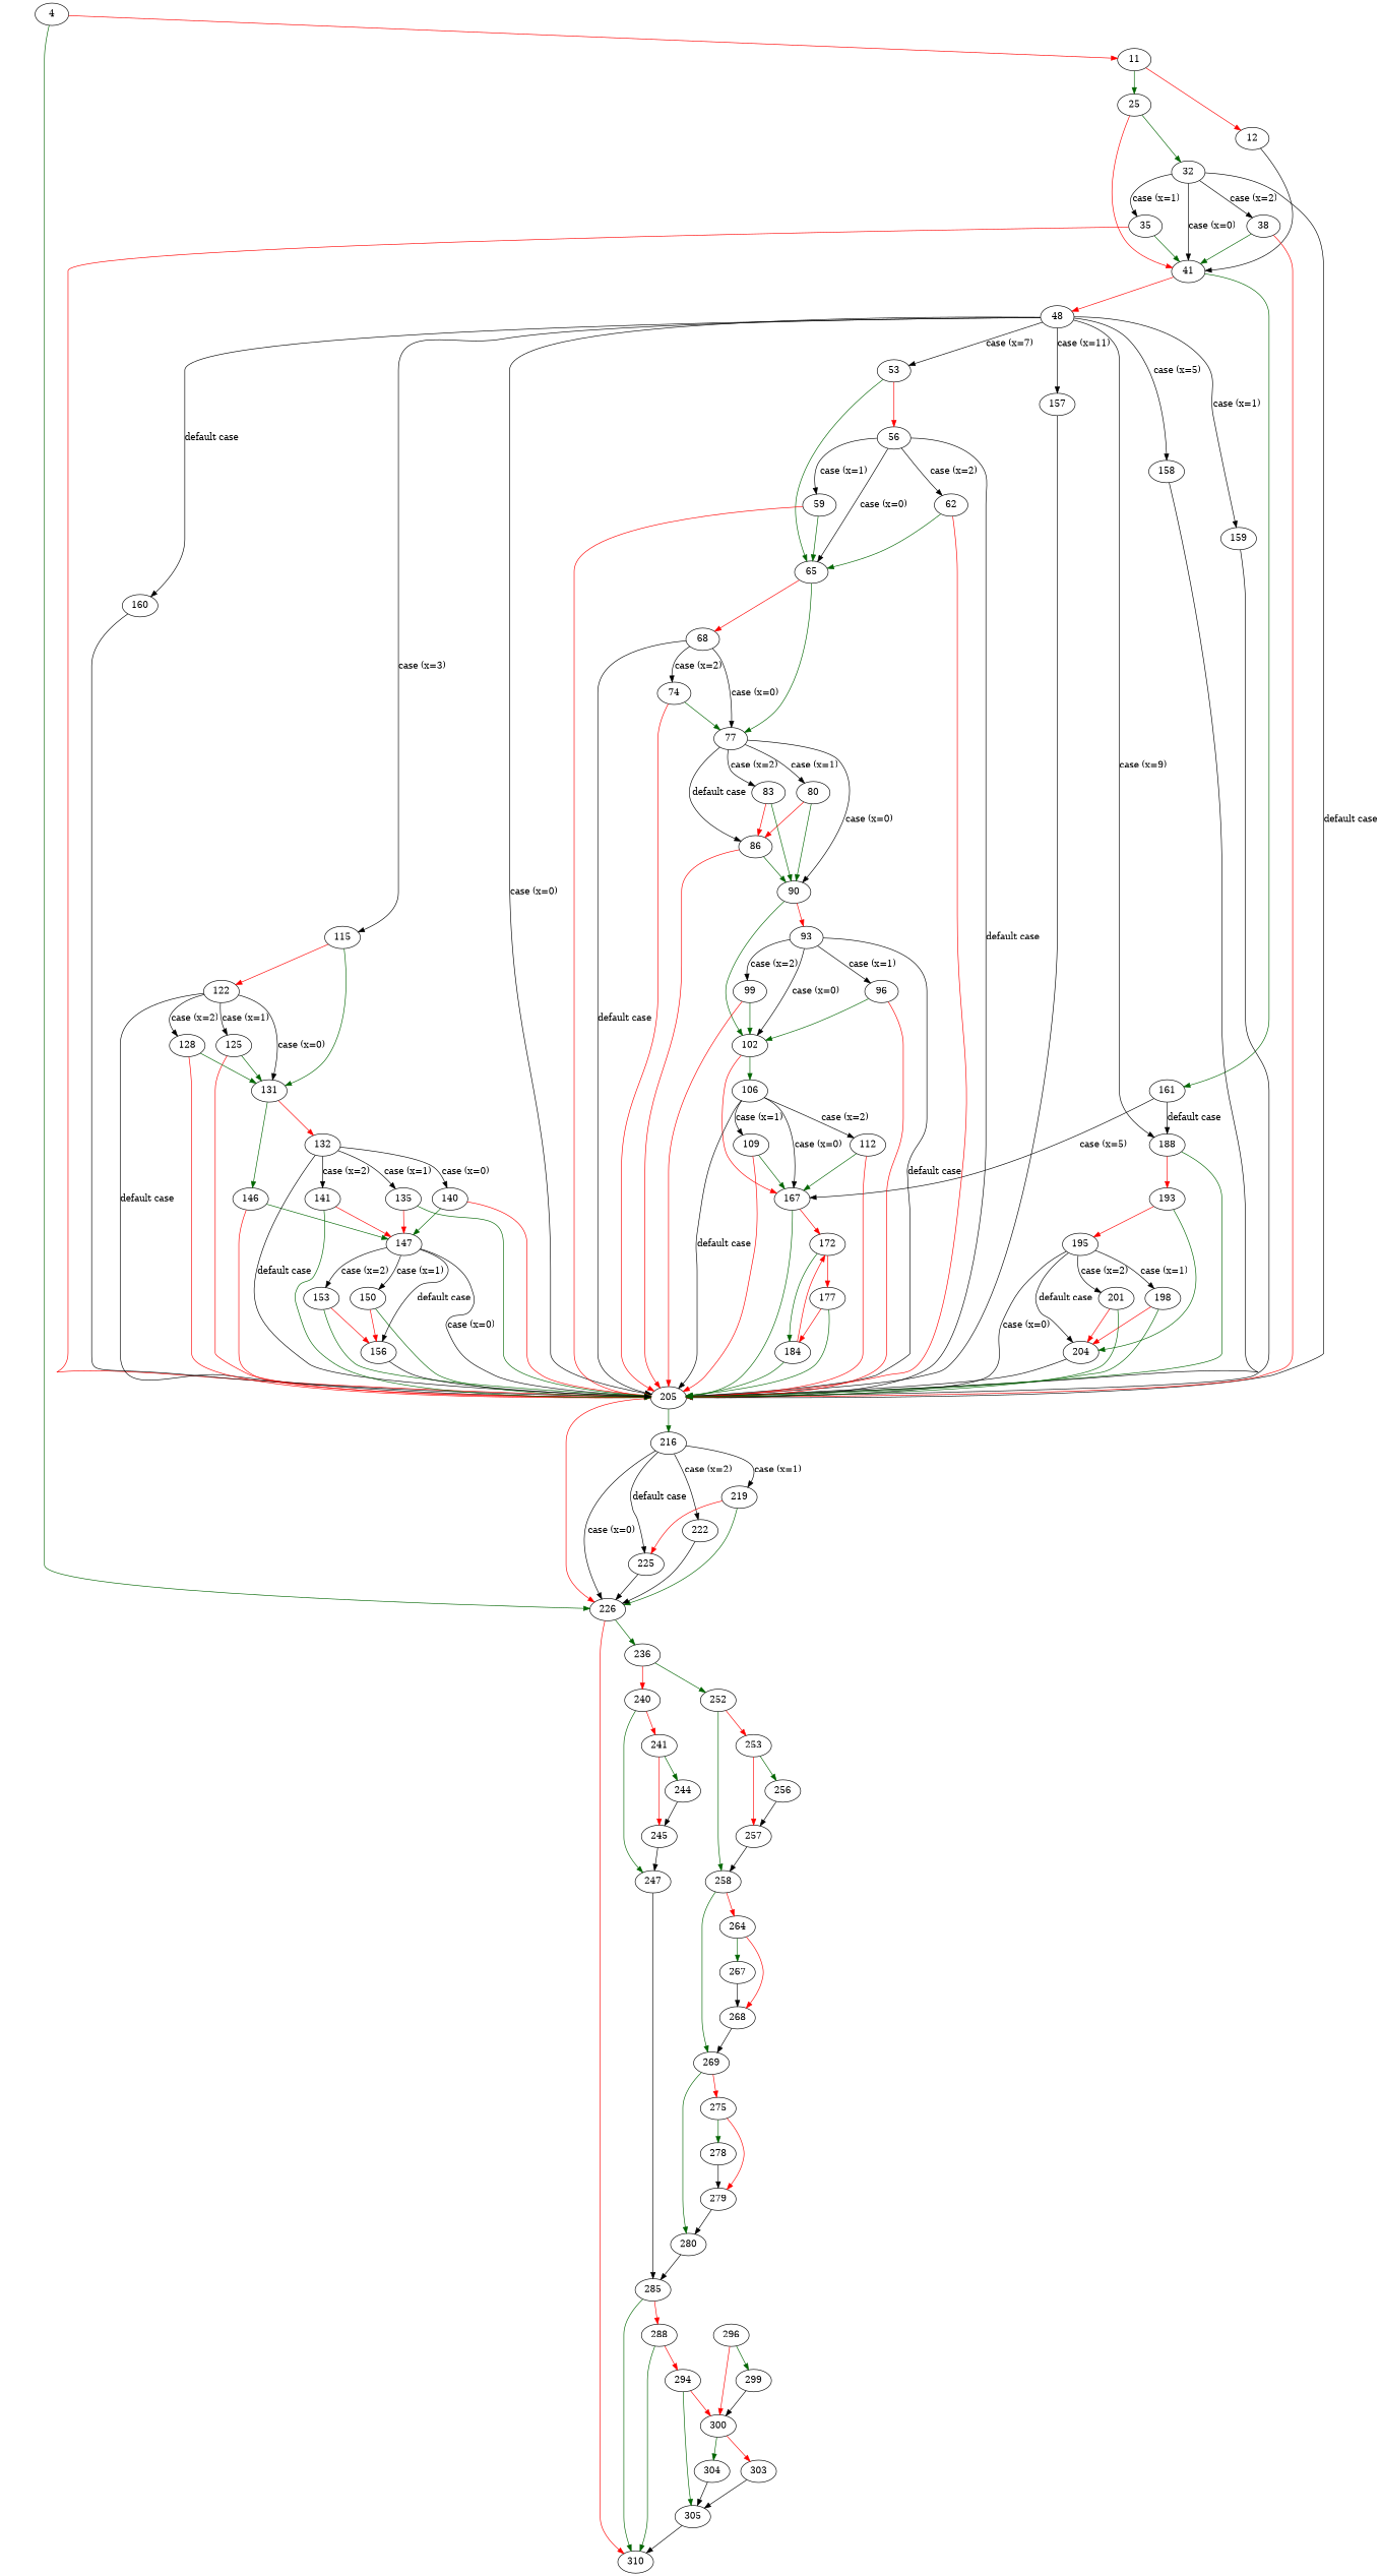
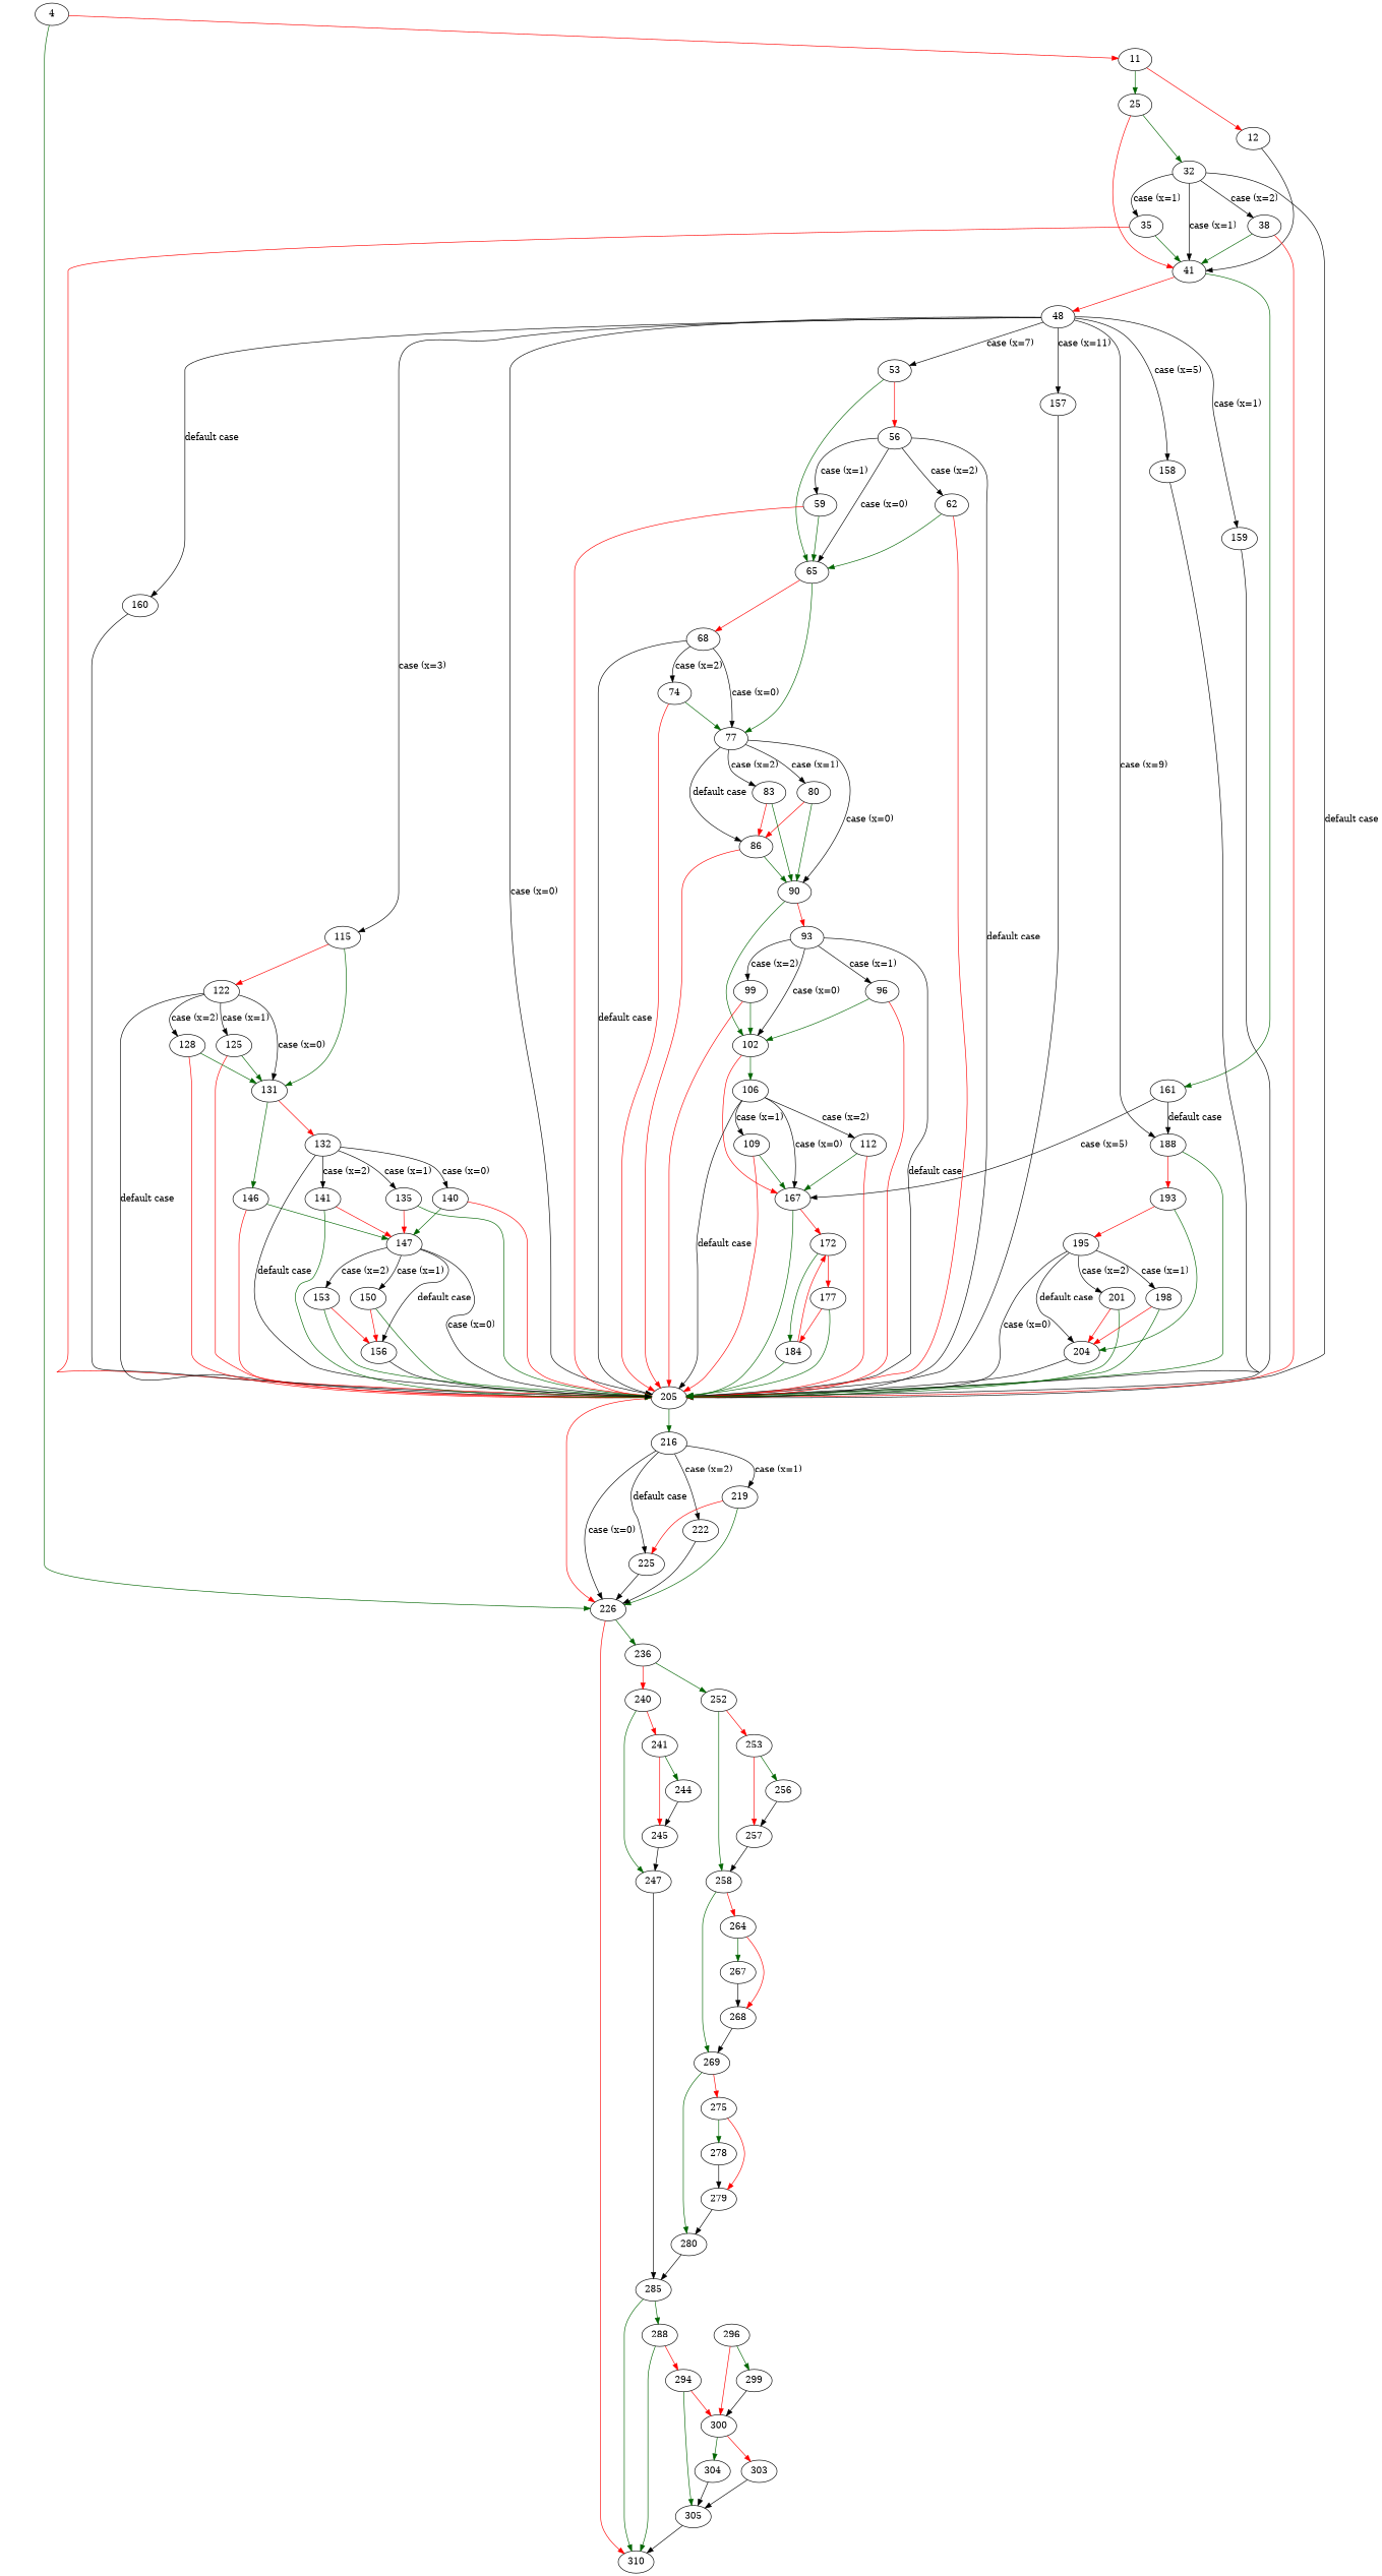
  strict digraph {
    edge [cond=true]
    4 [entry=true]
    226
    11
    236
    310
    25
    12
    252
    240
    41
    32
    161
    48
    35
    38
    205
    188
    167
    53
    115
    157
    158
    159
    160
    216
    219
    222
    225
    193
    172
    65
    56
    131
    122
    77
    68
    59
    62
    146
    132
    125
    128
    204
    195
    90
    80
    83
    86
    74
    102
    93
    106
    96
    99
    109
    112
    184
    177
    147
    140
    135
    141
    150
    153
    156
    198
    201
    258
    253
    247
    241
    269
    264
    256
    257
    285
    244
    245
    288
    294
    280
    275
    267
    268
    278
    279
    305
    300
    296
    299
    304
    303
    4 -> 226 [color=darkgreen]
    4 -> 11 [color=red cond=false]
    226 -> 236 [color=darkgreen]
    226 -> 310 [color=red cond=false]
    11 -> 25 [color=darkgreen]
    11 -> 12 [color=red cond=false]
    236 -> 252 [color=darkgreen]
    236 -> 240 [color=red cond=false]
    25 -> 41 [color=red cond=false]
    25 -> 32 [color=darkgreen]
    12 -> 41 [cond=""]
    252 -> 258 [color=darkgreen]
    252 -> 253 [color=red cond=false]
    240 -> 247 [color=darkgreen]
    240 -> 241 [color=red cond=false]
    41 -> 161 [color=darkgreen]
    41 -> 48 [color=red cond=false]
-   32 -> 41 [cond="case (x=0)" label="case (x=0)"]
+   32 -> 41 [cond="case (x=0)" label="case (x=1)"]
    32 -> 35 [cond="case (x=1)" label="case (x=1)"]
    32 -> 38 [cond="case (x=2)" label="case (x=2)"]
    32 -> 205 [cond="default case" label="default case"]
    161 -> 188 [cond="default case" label="default case"]
    161 -> 167 [cond="case (x=5)" label="case (x=5)"]
    48 -> 205 [cond="case (x=0)" label="case (x=0)"]
    48 -> 188 [cond="case (x=9)" label="case (x=9)"]
    48 -> 53 [cond="case (x=7)" label="case (x=7)"]
    48 -> 115 [cond="case (x=3)" label="case (x=3)"]
    48 -> 157 [cond="case (x=11)" label="case (x=11)"]
    48 -> 158 [cond="case (x=5)" label="case (x=5)"]
    48 -> 159 [cond="case (x=1)" label="case (x=1)"]
    48 -> 160 [cond="default case" label="default case"]
    35 -> 41 [color=darkgreen]
    35 -> 205 [color=red cond=false]
    38 -> 41 [color=darkgreen]
    38 -> 205 [color=red cond=false]
    205 -> 226 [color=red cond=false]
    205 -> 216 [color=darkgreen]
    188 -> 205 [color=darkgreen]
    188 -> 193 [color=red cond=false]
    167 -> 205 [color=darkgreen]
    167 -> 172 [color=red cond=false]
    53 -> 65 [color=darkgreen]
    53 -> 56 [color=red cond=false]
    115 -> 131 [color=darkgreen]
    115 -> 122 [color=red cond=false]
    157 -> 205 [cond=""]
    158 -> 205 [cond=""]
    159 -> 205 [cond=""]
    160 -> 205 [cond=""]
    216 -> 226 [cond="case (x=0)" label="case (x=0)"]
    216 -> 219 [cond="case (x=1)" label="case (x=1)"]
    216 -> 222 [cond="case (x=2)" label="case (x=2)"]
    216 -> 225 [cond="default case" label="default case"]
    219 -> 226 [color=darkgreen]
    219 -> 225 [color=red cond=false]
    222 -> 226 [cond=""]
    225 -> 226 [cond=""]
    193 -> 204 [color=darkgreen]
    193 -> 195 [color=red cond=false]
    172 -> 184 [color=darkgreen]
    172 -> 177 [color=red cond=false]
    65 -> 77 [color=darkgreen]
    65 -> 68 [color=red cond=false]
    56 -> 205 [cond="default case" label="default case"]
    56 -> 65 [cond="case (x=0)" label="case (x=0)"]
    56 -> 59 [cond="case (x=1)" label="case (x=1)"]
    56 -> 62 [cond="case (x=2)" label="case (x=2)"]
    131 -> 146 [color=darkgreen]
    131 -> 132 [color=red cond=false]
    122 -> 205 [cond="default case" label="default case"]
    122 -> 131 [cond="case (x=0)" label="case (x=0)"]
    122 -> 125 [cond="case (x=1)" label="case (x=1)"]
    122 -> 128 [cond="case (x=2)" label="case (x=2)"]
    77 -> 90 [cond="case (x=0)" label="case (x=0)"]
    77 -> 80 [cond="case (x=1)" label="case (x=1)"]
    77 -> 83 [cond="case (x=2)" label="case (x=2)"]
    77 -> 86 [cond="default case" label="default case"]
    68 -> 205 [cond="default case" label="default case"]
    68 -> 77 [cond="case (x=0)" label="case (x=0)"]
    68 -> 74 [cond="case (x=2)" label="case (x=2)"]
    59 -> 205 [color=red cond=false]
    59 -> 65 [color=darkgreen]
    62 -> 205 [color=red cond=false]
    62 -> 65 [color=darkgreen]
    146 -> 205 [color=red cond=false]
    146 -> 147 [color=darkgreen]
    132 -> 205 [cond="default case" label="default case"]
    132 -> 140 [cond="case (x=0)" label="case (x=0)"]
    132 -> 135 [cond="case (x=1)" label="case (x=1)"]
    132 -> 141 [cond="case (x=2)" label="case (x=2)"]
    125 -> 205 [color=red cond=false]
    125 -> 131 [color=darkgreen]
    128 -> 205 [color=red cond=false]
    128 -> 131 [color=darkgreen]
    204 -> 205 [cond=""]
    195 -> 205 [cond="case (x=0)" label="case (x=0)"]
    195 -> 204 [cond="default case" label="default case"]
    195 -> 198 [cond="case (x=1)" label="case (x=1)"]
    195 -> 201 [cond="case (x=2)" label="case (x=2)"]
    90 -> 102 [color=darkgreen]
    90 -> 93 [color=red cond=false]
    80 -> 90 [color=darkgreen]
    80 -> 86 [color=red cond=false]
    83 -> 90 [color=darkgreen]
    83 -> 86 [color=red cond=false]
    86 -> 205 [color=red cond=false]
    86 -> 90 [color=darkgreen]
    74 -> 205 [color=red cond=false]
    74 -> 77 [color=darkgreen]
    102 -> 167 [color=red cond=false]
    102 -> 106 [color=darkgreen]
    93 -> 205 [cond="default case" label="default case"]
    93 -> 102 [cond="case (x=0)" label="case (x=0)"]
    93 -> 96 [cond="case (x=1)" label="case (x=1)"]
    93 -> 99 [cond="case (x=2)" label="case (x=2)"]
    106 -> 205 [cond="default case" label="default case"]
    106 -> 167 [cond="case (x=0)" label="case (x=0)"]
    106 -> 109 [cond="case (x=1)" label="case (x=1)"]
    106 -> 112 [cond="case (x=2)" label="case (x=2)"]
    96 -> 205 [color=red cond=false]
    96 -> 102 [color=darkgreen]
    99 -> 205 [color=red cond=false]
    99 -> 102 [color=darkgreen]
    109 -> 205 [color=red cond=false]
    109 -> 167 [color=darkgreen]
    112 -> 205 [color=red cond=false]
    112 -> 167 [color=darkgreen]
    184 -> 205 [color=darkgreen]
    184 -> 172 [color=red cond=false]
    177 -> 205 [color=darkgreen]
    177 -> 184 [color=red cond=false]
    147 -> 205 [cond="case (x=0)" label="case (x=0)"]
    147 -> 150 [cond="case (x=1)" label="case (x=1)"]
    147 -> 153 [cond="case (x=2)" label="case (x=2)"]
    147 -> 156 [cond="default case" label="default case"]
    140 -> 205 [color=red cond=false]
    140 -> 147 [color=darkgreen]
    135 -> 205 [color=darkgreen]
    135 -> 147 [color=red cond=false]
    141 -> 205 [color=darkgreen]
    141 -> 147 [color=red cond=false]
    150 -> 205 [color=darkgreen]
    150 -> 156 [color=red cond=false]
    153 -> 205 [color=darkgreen]
    153 -> 156 [color=red cond=false]
    156 -> 205 [cond=""]
    198 -> 205 [color=darkgreen]
    198 -> 204 [color=red cond=false]
    201 -> 205 [color=darkgreen]
    201 -> 204 [color=red cond=false]
    258 -> 269 [color=darkgreen]
    258 -> 264 [color=red cond=false]
    253 -> 256 [color=darkgreen]
    253 -> 257 [color=red cond=false]
    247 -> 285 [cond=""]
    241 -> 244 [color=darkgreen]
    241 -> 245 [color=red cond=false]
    269 -> 280 [color=darkgreen]
    269 -> 275 [color=red cond=false]
    264 -> 267 [color=darkgreen]
    264 -> 268 [color=red cond=false]
    256 -> 257 [cond=""]
    257 -> 258 [cond=""]
    285 -> 310 [color=darkgreen]
-   285 -> 288 [color=red cond=false]
+   285 -> 288 [color=darkgreen cond=false]
    244 -> 245 [cond=""]
    245 -> 247 [cond=""]
    288 -> 310 [color=darkgreen]
    288 -> 294 [color=red cond=false]
    294 -> 305 [color=darkgreen]
    294 -> 300 [color=red cond=false]
    280 -> 285 [cond=""]
    275 -> 278 [color=darkgreen]
    275 -> 279 [color=red cond=false]
    267 -> 268 [cond=""]
    268 -> 269 [cond=""]
    278 -> 279 [cond=""]
    279 -> 280 [cond=""]
    305 -> 310 [cond=""]
    300 -> 304 [color=darkgreen]
    300 -> 303 [color=red cond=false]
    296 -> 300 [color=red cond=false]
    296 -> 299 [color=darkgreen]
    299 -> 300 [cond=""]
    304 -> 305 [cond=""]
    303 -> 305 [cond=""]
  }
